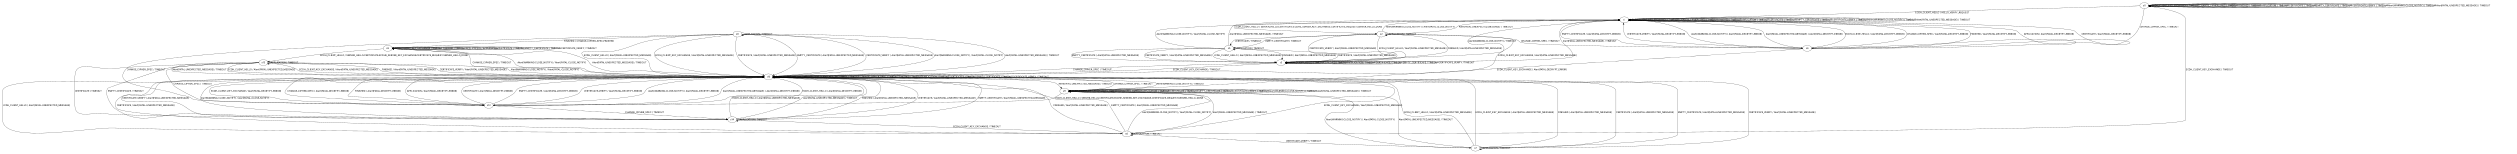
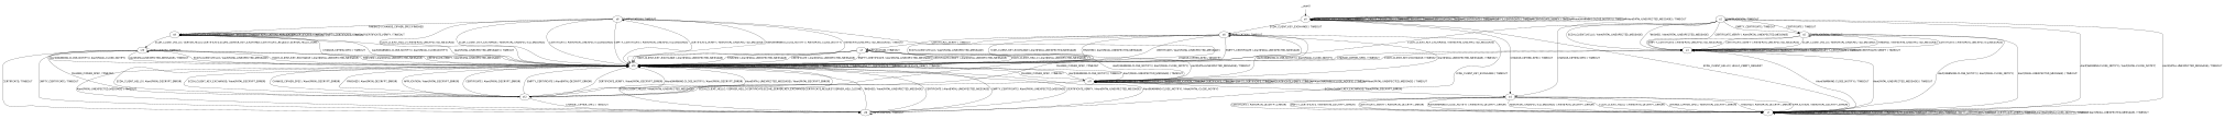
  digraph {
    fontname=Inter
    node [fontname=Inter]
    edge [fontname=Inter]
    n1 [label=s0]
    n2 [label=s1]
    n3 [label=s4]
    n4 [label=s6]
    n5 [label=s2]
    n6 [label=s3]
    n7 [label=s5]
    n8 [label=s10]
    n9 [label=s11]
    n10 [label=s12]
    n11 [label=s7]
    n12 [label=s14]
    n13 [label=s8]
    n14 [label=s9]
    n15 [label=s13]
+   __start0 [shape=none]
    n1 -> n1 [label="ECDH_CLIENT_KEY_EXCHANGE / TIMEOUT"]
    n1 -> n1 [label="CHANGE_CIPHER_SPEC / TIMEOUT"]
    n1 -> n1 [label="FINISHED / TIMEOUT"]
    n1 -> n1 [label="APPLICATION / TIMEOUT"]
    n1 -> n1 [label="CERTIFICATE / TIMEOUT"]
    n1 -> n1 [label="EMPTY_CERTIFICATE / TIMEOUT"]
    n1 -> n1 [label="CERTIFICATE_VERIFY / TIMEOUT"]
    n1 -> n1 [label="Alert(WARNING,CLOSE_NOTIFY) / TIMEOUT"]
    n1 -> n1 [label="Alert(FATAL,UNEXPECTED_MESSAGE) / TIMEOUT"]
    n1 -> n2 [label="ECDH_CLIENT_HELLO / HELLO_VERIFY_REQUEST"]
    n1 -> n3 [label="CHANGE_CIPHER_SPEC / TIMEOUT"]
    n1 -> n4 [label="ECDH_CLIENT_KEY_EXCHANGE / TIMEOUT"]
    n2 -> n2 [label="ECDH_CLIENT_KEY_EXCHANGE / TIMEOUT"]
    n2 -> n2 [label="CHANGE_CIPHER_SPEC / TIMEOUT"]
    n2 -> n2 [label="FINISHED / TIMEOUT"]
    n2 -> n2 [label="APPLICATION / TIMEOUT"]
    n2 -> n2 [label="CERTIFICATE / TIMEOUT"]
    n2 -> n2 [label="EMPTY_CERTIFICATE / TIMEOUT"]
    n2 -> n2 [label="CERTIFICATE_VERIFY / TIMEOUT"]
    n2 -> n2 [label="Alert(WARNING,CLOSE_NOTIFY) / TIMEOUT"]
    n2 -> n2 [label="Alert(FATAL,UNEXPECTED_MESSAGE) / TIMEOUT"]
-   n2 -> n5 [label="ECDH_CLIENT_HELLO / SERVER_HELLO,CERTIFICATE,ECDHE_SERVER_KEY_EXCHANGE,CERTIFICATE_REQUEST,SERVER_HELLO_DONE"]
    n3 -> n2 [label="ECDH_CLIENT_HELLO / Alert(FATAL,DECRYPT_ERROR)"]
    n3 -> n2 [label="CHANGE_CIPHER_SPEC / Alert(FATAL,DECRYPT_ERROR)"]
    n3 -> n2 [label="FINISHED / Alert(FATAL,DECRYPT_ERROR)"]
    n3 -> n2 [label="APPLICATION / Alert(FATAL,DECRYPT_ERROR)"]
    n3 -> n2 [label="CERTIFICATE / Alert(FATAL,DECRYPT_ERROR)"]
    n3 -> n2 [label="EMPTY_CERTIFICATE / Alert(FATAL,DECRYPT_ERROR)"]
    n3 -> n2 [label="CERTIFICATE_VERIFY / Alert(FATAL,DECRYPT_ERROR)"]
    n3 -> n2 [label="Alert(WARNING,CLOSE_NOTIFY) / Alert(FATAL,DECRYPT_ERROR)"]
    n3 -> n2 [label="Alert(FATAL,UNEXPECTED_MESSAGE) / Alert(FATAL,DECRYPT_ERROR)"]
-   n3 -> n9 [label="ECDH_CLIENT_KEY_EXCHANGE / Alert(FATAL,DECRYPT_ERROR)"]
+   n9 -> n3 [label="ECDH_CLIENT_KEY_EXCHANGE / Alert(FATAL,DECRYPT_ERROR)"]
    n4 -> n4 [label="APPLICATION / TIMEOUT"]
    n4 -> n8 [label="ECDH_CLIENT_HELLO / Alert(FATAL,UNEXPECTED_MESSAGE)"]
    n4 -> n8 [label="ECDH_CLIENT_KEY_EXCHANGE / Alert(FATAL,UNEXPECTED_MESSAGE)"]
    n4 -> n8 [label="FINISHED / Alert(FATAL,UNEXPECTED_MESSAGE)"]
    n4 -> n8 [label="CERTIFICATE / Alert(FATAL,UNEXPECTED_MESSAGE)"]
    n4 -> n8 [label="EMPTY_CERTIFICATE / Alert(FATAL,UNEXPECTED_MESSAGE)"]
    n4 -> n9 [label="Alert(WARNING,CLOSE_NOTIFY) / Alert(FATAL,CLOSE_NOTIFY)"]
    n4 -> n9 [label="Alert(FATAL,UNEXPECTED_MESSAGE) / TIMEOUT"]
+   n4 -> n10 [label="CHANGE_CIPHER_SPEC / TIMEOUT"]
    n4 -> n11 [label="CERTIFICATE_VERIFY / TIMEOUT"]
    n5 -> n2 [label="Alert(WARNING,CLOSE_NOTIFY) / Alert(FATAL,CLOSE_NOTIFY)"]
    n5 -> n2 [label="Alert(FATAL,UNEXPECTED_MESSAGE) / TIMEOUT"]
    n5 -> n3 [label="CHANGE_CIPHER_SPEC / TIMEOUT"]
    n5 -> n5 [label="APPLICATION / TIMEOUT"]
    n5 -> n6 [label="ECDH_CLIENT_HELLO / Alert(FATAL,UNEXPECTED_MESSAGE)"]
    n5 -> n6 [label="FINISHED / Alert(FATAL,UNEXPECTED_MESSAGE)"]
    n5 -> n6 [label="CERTIFICATE_VERIFY / Alert(FATAL,UNEXPECTED_MESSAGE)"]
    n5 -> n7 [label="CERTIFICATE / TIMEOUT"]
    n5 -> n7 [label="EMPTY_CERTIFICATE / TIMEOUT"]
    n5 -> n8 [label="ECDH_CLIENT_KEY_EXCHANGE / Alert(FATAL,UNEXPECTED_MESSAGE)"]
    n6 -> n2 [label="Alert(WARNING,CLOSE_NOTIFY) / TIMEOUT"]
    n6 -> n2 [label="Alert(FATAL,UNEXPECTED_MESSAGE) / TIMEOUT"]
    n6 -> n6 [label="ECDH_CLIENT_HELLO / TIMEOUT"]
    n6 -> n6 [label="FINISHED / TIMEOUT"]
    n6 -> n6 [label="APPLICATION / TIMEOUT"]
    n6 -> n6 [label="CERTIFICATE / TIMEOUT"]
    n6 -> n6 [label="EMPTY_CERTIFICATE / TIMEOUT"]
    n6 -> n6 [label="CERTIFICATE_VERIFY / TIMEOUT"]
    n6 -> n8 [label="ECDH_CLIENT_KEY_EXCHANGE / TIMEOUT"]
    n6 -> n8 [label="CHANGE_CIPHER_SPEC / TIMEOUT"]
    n7 -> n2 [label="Alert(WARNING,CLOSE_NOTIFY) / Alert(FATAL,CLOSE_NOTIFY)"]
    n7 -> n2 [label="Alert(FATAL,UNEXPECTED_MESSAGE) / TIMEOUT"]
    n7 -> n6 [label="ECDH_CLIENT_HELLO / Alert(FATAL,UNEXPECTED_MESSAGE)"]
    n7 -> n6 [label="FINISHED / Alert(FATAL,UNEXPECTED_MESSAGE)"]
    n7 -> n6 [label="CERTIFICATE / Alert(FATAL,UNEXPECTED_MESSAGE)"]
    n7 -> n6 [label="EMPTY_CERTIFICATE / Alert(FATAL,UNEXPECTED_MESSAGE)"]
    n7 -> n6 [label="CERTIFICATE_VERIFY / Alert(FATAL,UNEXPECTED_MESSAGE)"]
    n7 -> n7 [label="APPLICATION / TIMEOUT"]
    n8 -> n8 [label="ECDH_CLIENT_HELLO / TIMEOUT"]
    n8 -> n8 [label="ECDH_CLIENT_KEY_EXCHANGE / TIMEOUT"]
    n8 -> n8 [label="CHANGE_CIPHER_SPEC / TIMEOUT"]
    n8 -> n8 [label="FINISHED / TIMEOUT"]
    n8 -> n8 [label="APPLICATION / TIMEOUT"]
    n8 -> n8 [label="CERTIFICATE / TIMEOUT"]
    n8 -> n8 [label="EMPTY_CERTIFICATE / TIMEOUT"]
    n8 -> n8 [label="CERTIFICATE_VERIFY / TIMEOUT"]
    n8 -> n9 [label="Alert(WARNING,CLOSE_NOTIFY) / TIMEOUT"]
    n8 -> n9 [label="Alert(FATAL,UNEXPECTED_MESSAGE) / TIMEOUT"]
    n9 -> n8 [label="CHANGE_CIPHER_SPEC / TIMEOUT"]
    n9 -> n9 [label="ECDH_CLIENT_KEY_EXCHANGE / TIMEOUT"]
    n9 -> n9 [label="FINISHED / TIMEOUT"]
    n9 -> n9 [label="APPLICATION / TIMEOUT"]
    n9 -> n9 [label="CERTIFICATE / TIMEOUT"]
    n9 -> n9 [label="EMPTY_CERTIFICATE / TIMEOUT"]
    n9 -> n9 [label="CERTIFICATE_VERIFY / TIMEOUT"]
    n9 -> n9 [label="Alert(WARNING,CLOSE_NOTIFY) / TIMEOUT"]
    n9 -> n9 [label="Alert(FATAL,UNEXPECTED_MESSAGE) / TIMEOUT"]
    n9 -> n10 [label="ECDH_CLIENT_HELLO / SERVER_HELLO,CERTIFICATE,ECDHE_SERVER_KEY_EXCHANGE,CERTIFICATE_REQUEST,SERVER_HELLO_DONE"]
    n10 -> n8 [label="ECDH_CLIENT_HELLO / Alert(FATAL,DECRYPT_ERROR)"]
    n10 -> n8 [label="ECDH_CLIENT_KEY_EXCHANGE / Alert(FATAL,DECRYPT_ERROR)"]
    n10 -> n8 [label="CHANGE_CIPHER_SPEC / Alert(FATAL,DECRYPT_ERROR)"]
    n10 -> n8 [label="FINISHED / Alert(FATAL,DECRYPT_ERROR)"]
    n10 -> n8 [label="APPLICATION / Alert(FATAL,DECRYPT_ERROR)"]
    n10 -> n8 [label="CERTIFICATE / Alert(FATAL,DECRYPT_ERROR)"]
    n10 -> n8 [label="EMPTY_CERTIFICATE / Alert(FATAL,DECRYPT_ERROR)"]
    n10 -> n8 [label="CERTIFICATE_VERIFY / Alert(FATAL,DECRYPT_ERROR)"]
    n10 -> n8 [label="Alert(WARNING,CLOSE_NOTIFY) / Alert(FATAL,DECRYPT_ERROR)"]
    n10 -> n8 [label="Alert(FATAL,UNEXPECTED_MESSAGE) / Alert(FATAL,DECRYPT_ERROR)"]
    n10 -> n12 [label="CHANGE_CIPHER_SPEC / TIMEOUT"]
    n11 -> n8 [label="ECDH_CLIENT_HELLO / Alert(FATAL,UNEXPECTED_MESSAGE)"]
    n11 -> n8 [label="ECDH_CLIENT_KEY_EXCHANGE / Alert(FATAL,UNEXPECTED_MESSAGE)"]
    n11 -> n8 [label="FINISHED / Alert(FATAL,UNEXPECTED_MESSAGE)"]
    n11 -> n8 [label="CERTIFICATE / Alert(FATAL,UNEXPECTED_MESSAGE)"]
    n11 -> n8 [label="EMPTY_CERTIFICATE / Alert(FATAL,UNEXPECTED_MESSAGE)"]
    n11 -> n8 [label="CERTIFICATE_VERIFY / Alert(FATAL,UNEXPECTED_MESSAGE)"]
    n11 -> n9 [label="Alert(WARNING,CLOSE_NOTIFY) / Alert(FATAL,CLOSE_NOTIFY)"]
    n11 -> n9 [label="Alert(FATAL,UNEXPECTED_MESSAGE) / TIMEOUT"]
    n11 -> n11 [label="APPLICATION / TIMEOUT"]
    n12 -> n4 [label="ECDH_CLIENT_KEY_EXCHANGE / TIMEOUT"]
    n12 -> n8 [label="ECDH_CLIENT_HELLO / Alert(FATAL,UNEXPECTED_MESSAGE)"]
    n12 -> n8 [label="FINISHED / Alert(FATAL,UNEXPECTED_MESSAGE)"]
    n12 -> n8 [label="CERTIFICATE / Alert(FATAL,UNEXPECTED_MESSAGE)"]
    n12 -> n8 [label="EMPTY_CERTIFICATE / Alert(FATAL,UNEXPECTED_MESSAGE)"]
    n12 -> n8 [label="CERTIFICATE_VERIFY / Alert(FATAL,UNEXPECTED_MESSAGE)"]
    n12 -> n8 [label="Alert(WARNING,CLOSE_NOTIFY) / Alert(FATAL,CLOSE_NOTIFY)"]
    n12 -> n8 [label="Alert(FATAL,UNEXPECTED_MESSAGE) / TIMEOUT"]
    n12 -> n12 [label="APPLICATION / TIMEOUT"]
    n13 -> n8 [label="ECDH_CLIENT_HELLO / Alert(FATAL,UNEXPECTED_MESSAGE)"]
    n13 -> n8 [label="ECDH_CLIENT_KEY_EXCHANGE / Alert(FATAL,UNEXPECTED_MESSAGE)"]
    n13 -> n8 [label="CERTIFICATE / Alert(FATAL,UNEXPECTED_MESSAGE)"]
    n13 -> n8 [label="EMPTY_CERTIFICATE / Alert(FATAL,UNEXPECTED_MESSAGE)"]
    n13 -> n8 [label="CERTIFICATE_VERIFY / Alert(FATAL,UNEXPECTED_MESSAGE)"]
    n13 -> n8 [label="Alert(WARNING,CLOSE_NOTIFY) / Alert(FATAL,CLOSE_NOTIFY)"]
    n13 -> n8 [label="Alert(FATAL,UNEXPECTED_MESSAGE) / TIMEOUT"]
-   n13 -> n10 [label="CHANGE_CIPHER_SPEC / TIMEOUT"]
+   n13 -> n10 [label="CHANGE_CIPHER_SPEC / DECRYPT"]
    n13 -> n13 [label="APPLICATION / TIMEOUT"]
    n13 -> n14 [label="FINISHED / CHANGE_CIPHER_SPEC,FINISHED"]
    n14 -> n8 [label="CHANGE_CIPHER_SPEC / TIMEOUT"]
    n14 -> n8 [label="Alert(WARNING,CLOSE_NOTIFY) / Alert(FATAL,CLOSE_NOTIFY)"]
    n14 -> n8 [label="Alert(FATAL,UNEXPECTED_MESSAGE) / TIMEOUT"]
    n14 -> n14 [label="ECDH_CLIENT_KEY_EXCHANGE / TIMEOUT"]
    n14 -> n14 [label="FINISHED / TIMEOUT"]
    n14 -> n14 [label="APPLICATION / APPLICATION"]
    n14 -> n14 [label="CERTIFICATE / TIMEOUT"]
    n14 -> n14 [label="EMPTY_CERTIFICATE / TIMEOUT"]
    n14 -> n14 [label="CERTIFICATE_VERIFY / TIMEOUT"]
    n14 -> n15 [label="ECDH_CLIENT_HELLO / SERVER_HELLO,CERTIFICATE,ECDHE_SERVER_KEY_EXCHANGE,CERTIFICATE_REQUEST,SERVER_HELLO_DONE"]
    n15 -> n8 [label="ECDH_CLIENT_HELLO / Alert(FATAL,UNEXPECTED_MESSAGE)"]
    n15 -> n8 [label="ECDH_CLIENT_KEY_EXCHANGE / Alert(FATAL,UNEXPECTED_MESSAGE)"]
    n15 -> n8 [label="FINISHED / Alert(FATAL,UNEXPECTED_MESSAGE)"]
    n15 -> n8 [label="CERTIFICATE_VERIFY / Alert(FATAL,UNEXPECTED_MESSAGE)"]
    n15 -> n8 [label="Alert(WARNING,CLOSE_NOTIFY) / Alert(FATAL,CLOSE_NOTIFY)"]
    n15 -> n8 [label="Alert(FATAL,UNEXPECTED_MESSAGE) / TIMEOUT"]
    n15 -> n10 [label="CHANGE_CIPHER_SPEC / TIMEOUT"]
    n15 -> n12 [label="CERTIFICATE / TIMEOUT"]
    n15 -> n12 [label="EMPTY_CERTIFICATE / TIMEOUT"]
    n15 -> n15 [label="APPLICATION / TIMEOUT"]
+   __start0 -> n1
  }
